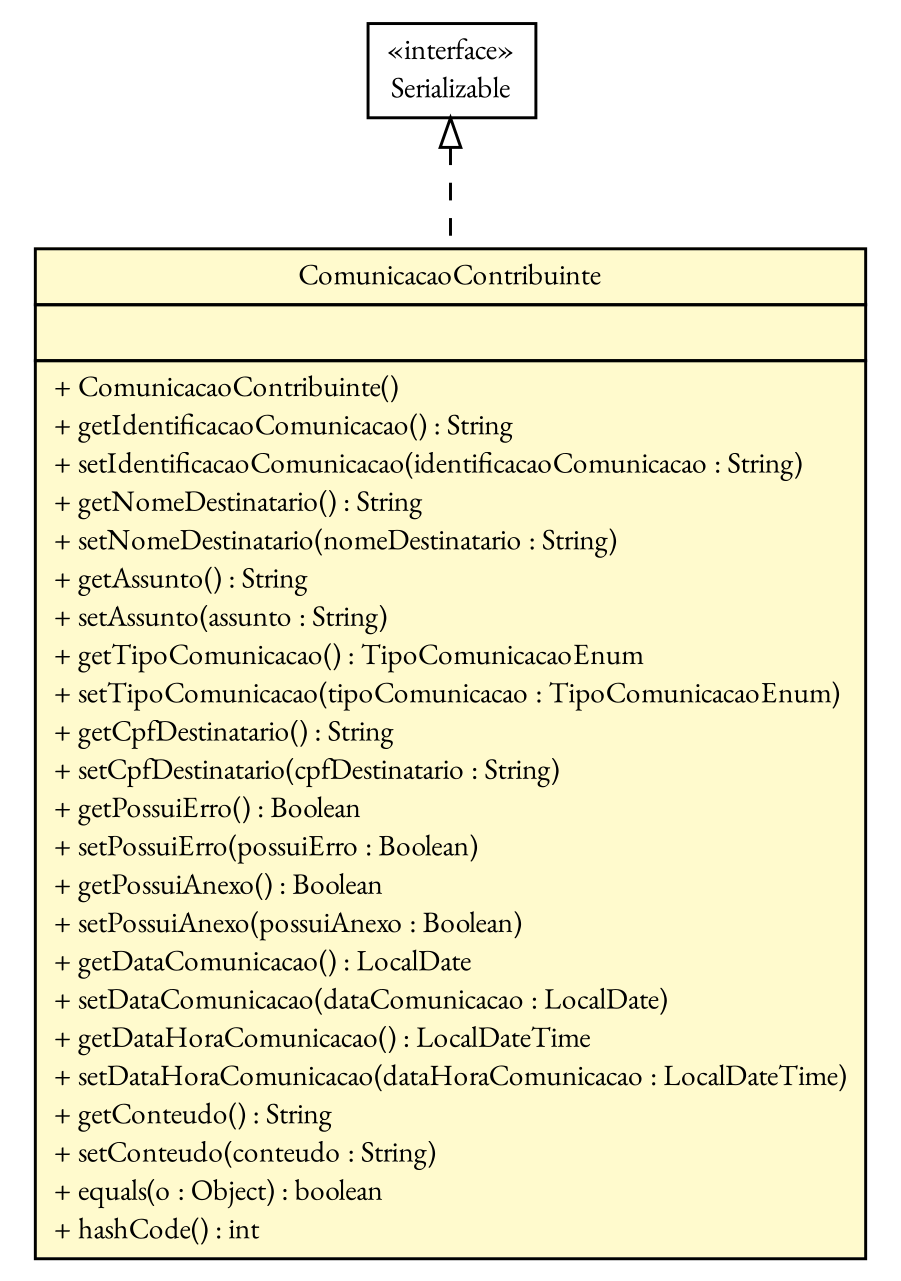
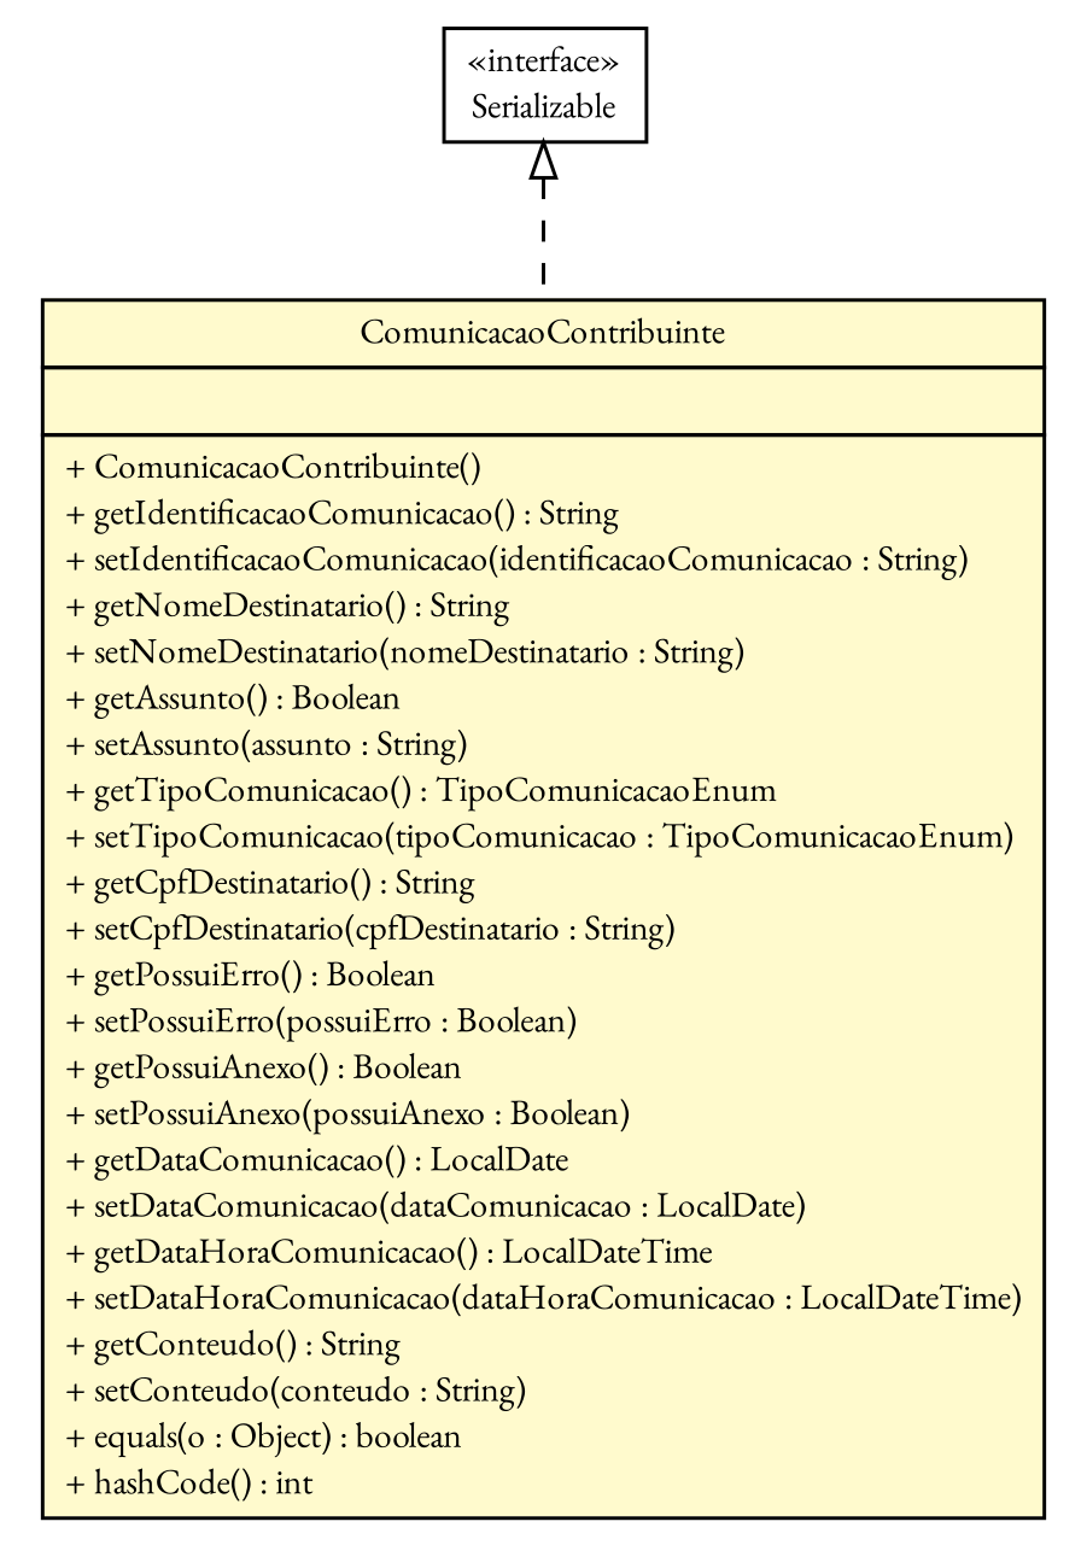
  digraph {
    nodesep=0.25
    ranksep=0.5
    fontname="EB Garamond"
    node [fontcolor=black fontname="EB Garamond" fontsize=10.0 shape=plaintext]
-   n1 [label=<<table title="br.gov.to.sefaz.seg.persistence.entity.ComunicacaoContribuinte" border="0" cellborder="1" cellspacing="0" cellpadding="2" port="p" bgcolor="lemonChiffon" href="./ComunicacaoContribuinte.html"> 		<tr><td><table border="0" cellspacing="0" cellpadding="1"> <tr><td align="center" balign="center"> ComunicacaoContribuinte </td></tr> 		</table></td></tr> 		<tr><td><table border="0" cellspacing="0" cellpadding="1"> <tr><td align="left" balign="left">  </td></tr> 		</table></td></tr> 		<tr><td><table border="0" cellspacing="0" cellpadding="1"> <tr><td align="left" balign="left"> + ComunicacaoContribuinte() </td></tr> <tr><td align="left" balign="left"> + getIdentificacaoComunicacao() : String </td></tr> <tr><td align="left" balign="left"> + setIdentificacaoComunicacao(identificacaoComunicacao : String) </td></tr> <tr><td align="left" balign="left"> + getNomeDestinatario() : String </td></tr> <tr><td align="left" balign="left"> + setNomeDestinatario(nomeDestinatario : String) </td></tr> <tr><td align="left" balign="left"> + getAssunto() : String </td></tr> <tr><td align="left" balign="left"> + setAssunto(assunto : String) </td></tr> <tr><td align="left" balign="left"> + getTipoComunicacao() : TipoComunicacaoEnum </td></tr> <tr><td align="left" balign="left"> + setTipoComunicacao(tipoComunicacao : TipoComunicacaoEnum) </td></tr> <tr><td align="left" balign="left"> + getCpfDestinatario() : String </td></tr> <tr><td align="left" balign="left"> + setCpfDestinatario(cpfDestinatario : String) </td></tr> <tr><td align="left" balign="left"> + getPossuiErro() : Boolean </td></tr> <tr><td align="left" balign="left"> + setPossuiErro(possuiErro : Boolean) </td></tr> <tr><td align="left" balign="left"> + getPossuiAnexo() : Boolean </td></tr> <tr><td align="left" balign="left"> + setPossuiAnexo(possuiAnexo : Boolean) </td></tr> <tr><td align="left" balign="left"> + getDataComunicacao() : LocalDate </td></tr> <tr><td align="left" balign="left"> + setDataComunicacao(dataComunicacao : LocalDate) </td></tr> <tr><td align="left" balign="left"> + getDataHoraComunicacao() : LocalDateTime </td></tr> <tr><td align="left" balign="left"> + setDataHoraComunicacao(dataHoraComunicacao : LocalDateTime) </td></tr> <tr><td align="left" balign="left"> + getConteudo() : String </td></tr> <tr><td align="left" balign="left"> + setConteudo(conteudo : String) </td></tr> <tr><td align="left" balign="left"> + equals(o : Object) : boolean </td></tr> <tr><td align="left" balign="left"> + hashCode() : int </td></tr> 		</table></td></tr> 		</table>>]
+   n1 [label=<<table title="br.gov.to.sefaz.seg.persistence.entity.ComunicacaoContribuinte" border="0" cellborder="1" cellspacing="0" cellpadding="2" port="p" bgcolor="lemonChiffon" href="./ComunicacaoContribuinte.html"> 		<tr><td><table border="0" cellspacing="0" cellpadding="1"> <tr><td align="center" balign="center"> ComunicacaoContribuinte </td></tr> 		</table></td></tr> 		<tr><td><table border="0" cellspacing="0" cellpadding="1"> <tr><td align="left" balign="left">  </td></tr> 		</table></td></tr> 		<tr><td><table border="0" cellspacing="0" cellpadding="1"> <tr><td align="left" balign="left"> + ComunicacaoContribuinte() </td></tr> <tr><td align="left" balign="left"> + getIdentificacaoComunicacao() : String </td></tr> <tr><td align="left" balign="left"> + setIdentificacaoComunicacao(identificacaoComunicacao : String) </td></tr> <tr><td align="left" balign="left"> + getNomeDestinatario() : String </td></tr> <tr><td align="left" balign="left"> + setNomeDestinatario(nomeDestinatario : String) </td></tr> <tr><td align="left" balign="left"> + getAssunto() : Boolean </td></tr> <tr><td align="left" balign="left"> + setAssunto(assunto : String) </td></tr> <tr><td align="left" balign="left"> + getTipoComunicacao() : TipoComunicacaoEnum </td></tr> <tr><td align="left" balign="left"> + setTipoComunicacao(tipoComunicacao : TipoComunicacaoEnum) </td></tr> <tr><td align="left" balign="left"> + getCpfDestinatario() : String </td></tr> <tr><td align="left" balign="left"> + setCpfDestinatario(cpfDestinatario : String) </td></tr> <tr><td align="left" balign="left"> + getPossuiErro() : Boolean </td></tr> <tr><td align="left" balign="left"> + setPossuiErro(possuiErro : Boolean) </td></tr> <tr><td align="left" balign="left"> + getPossuiAnexo() : Boolean </td></tr> <tr><td align="left" balign="left"> + setPossuiAnexo(possuiAnexo : Boolean) </td></tr> <tr><td align="left" balign="left"> + getDataComunicacao() : LocalDate </td></tr> <tr><td align="left" balign="left"> + setDataComunicacao(dataComunicacao : LocalDate) </td></tr> <tr><td align="left" balign="left"> + getDataHoraComunicacao() : LocalDateTime </td></tr> <tr><td align="left" balign="left"> + setDataHoraComunicacao(dataHoraComunicacao : LocalDateTime) </td></tr> <tr><td align="left" balign="left"> + getConteudo() : String </td></tr> <tr><td align="left" balign="left"> + setConteudo(conteudo : String) </td></tr> <tr><td align="left" balign="left"> + equals(o : Object) : boolean </td></tr> <tr><td align="left" balign="left"> + hashCode() : int </td></tr> 		</table></td></tr> 		</table>>]
    n2 [label=<<table title="java.io.Serializable" border="0" cellborder="1" cellspacing="0" cellpadding="2" port="p" href="http://java.sun.com/j2se/1.4.2/docs/api/java/io/Serializable.html"> 		<tr><td><table border="0" cellspacing="0" cellpadding="1"> <tr><td align="center" balign="center"> &#171;interface&#187; </td></tr> <tr><td align="center" balign="center"> Serializable </td></tr> 		</table></td></tr> 		</table>>]
    n2 -> n1 [arrowtail=empty dir=back fontname="EB Garamond" fontsize=10 headport=p labelfontname=arial labelfontsize=10 style=dashed tailport=p]
  }
